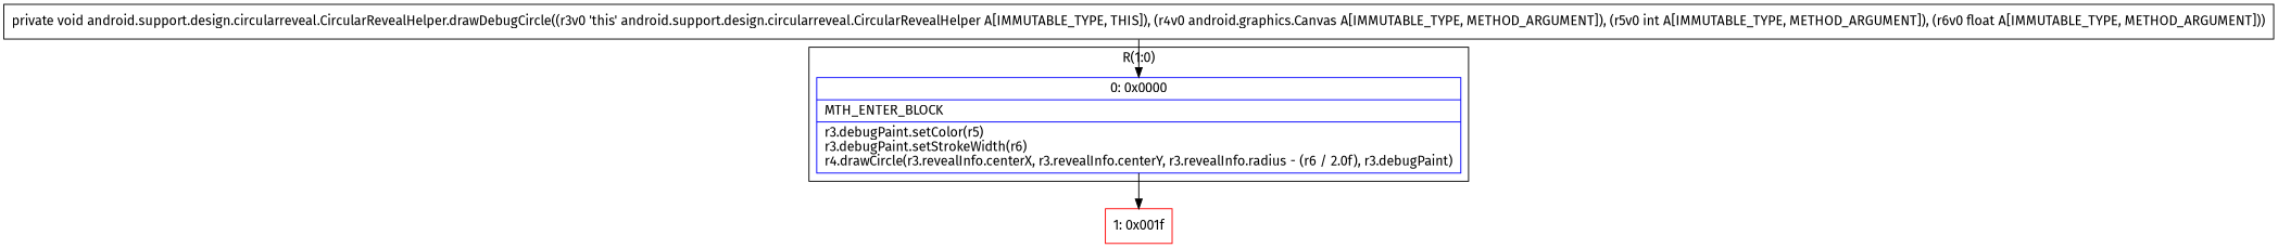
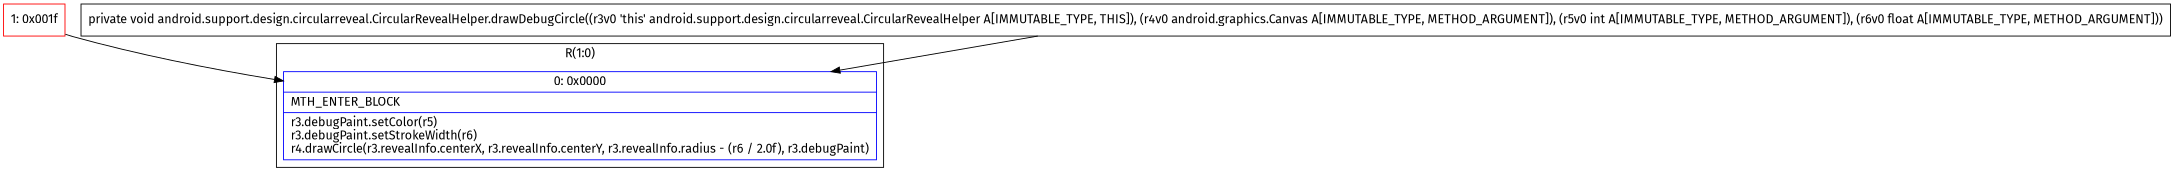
  digraph {
    fontname="Fira Sans"
    node [shape=record fontname="Fira Sans"]
    edge [fontname="Fira Sans"]
    n1 [color=blue label="{0\:\ 0x0000|MTH_ENTER_BLOCK\l|r3.debugPaint.setColor(r5)\lr3.debugPaint.setStrokeWidth(r6)\lr4.drawCircle(r3.revealInfo.centerX, r3.revealInfo.centerY, r3.revealInfo.radius \- (r6 \/ 2.0f), r3.debugPaint)\l}"]
    n2 [color=red label="{1\:\ 0x001f}"]
    n3 [label="{private void android.support.design.circularreveal.CircularRevealHelper.drawDebugCircle((r3v0 'this' android.support.design.circularreveal.CircularRevealHelper A[IMMUTABLE_TYPE, THIS]), (r4v0 android.graphics.Canvas A[IMMUTABLE_TYPE, METHOD_ARGUMENT]), (r5v0 int A[IMMUTABLE_TYPE, METHOD_ARGUMENT]), (r6v0 float A[IMMUTABLE_TYPE, METHOD_ARGUMENT])) }"]
    subgraph cluster_1 {
      label="R(1:0)"
      n1
    }
-   n1 -> n2
+   n2 -> n1
    n3 -> n1
  }
